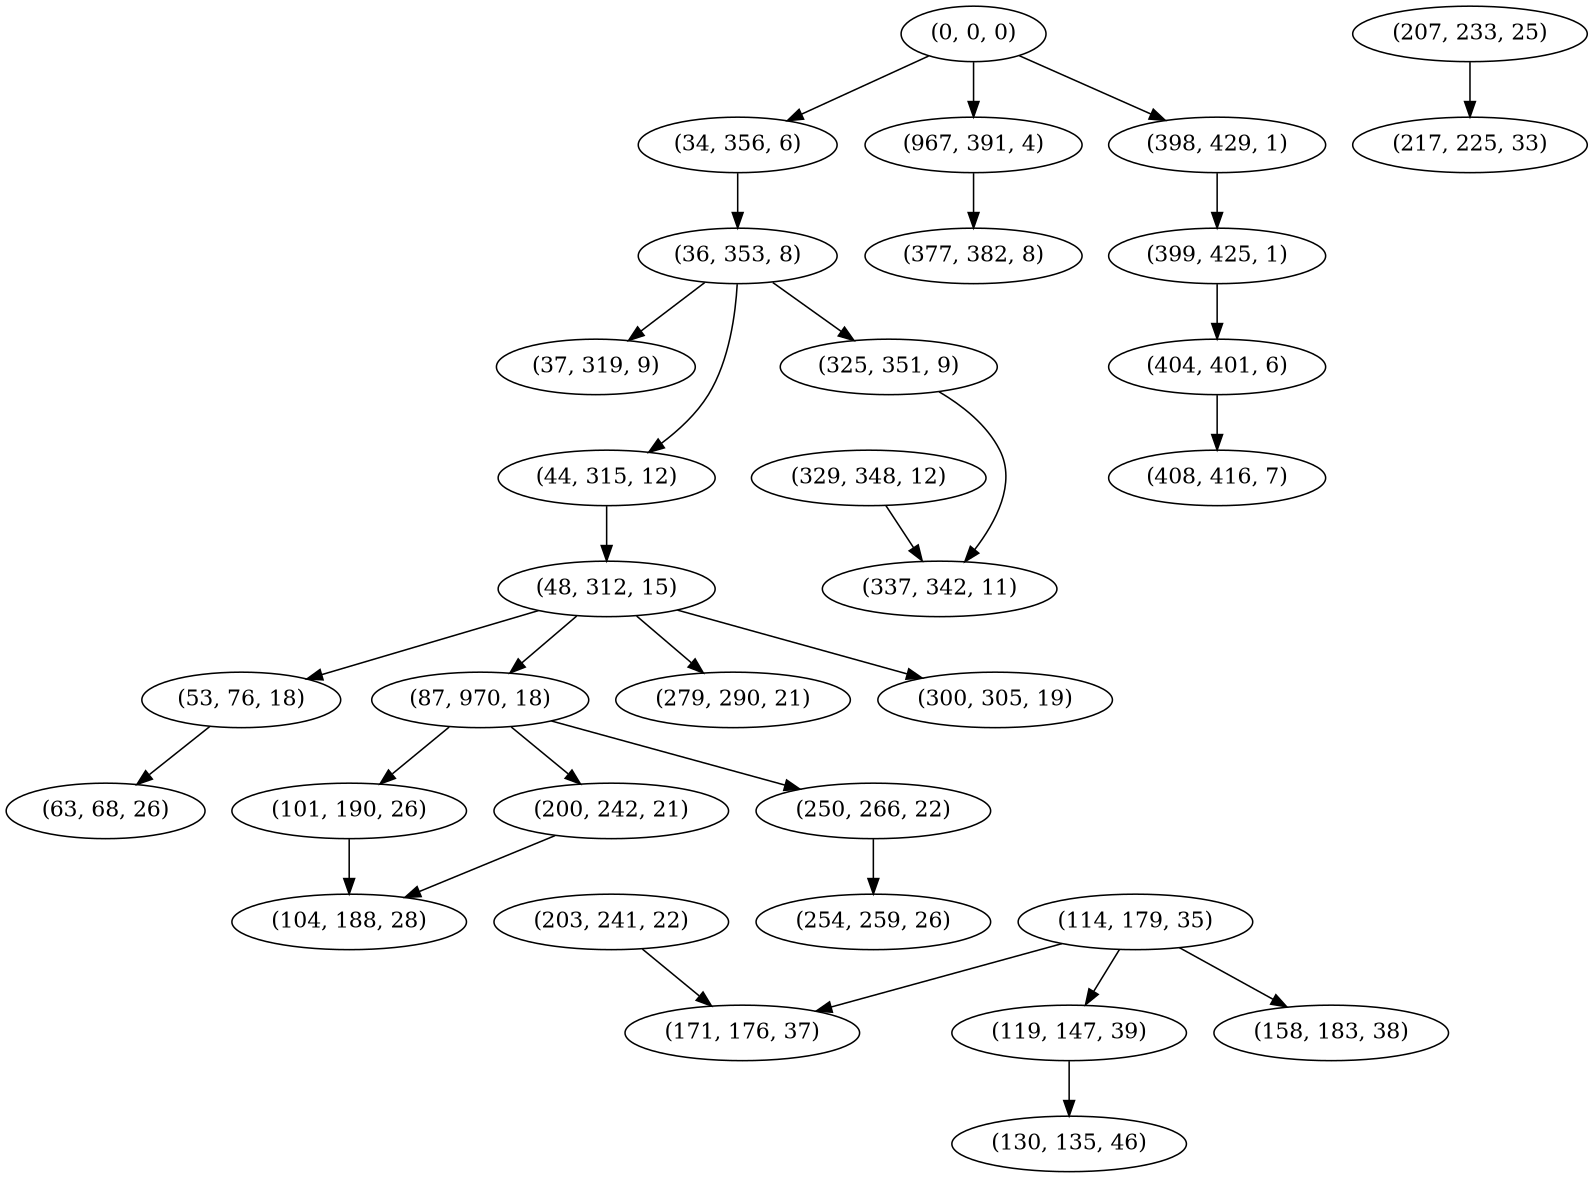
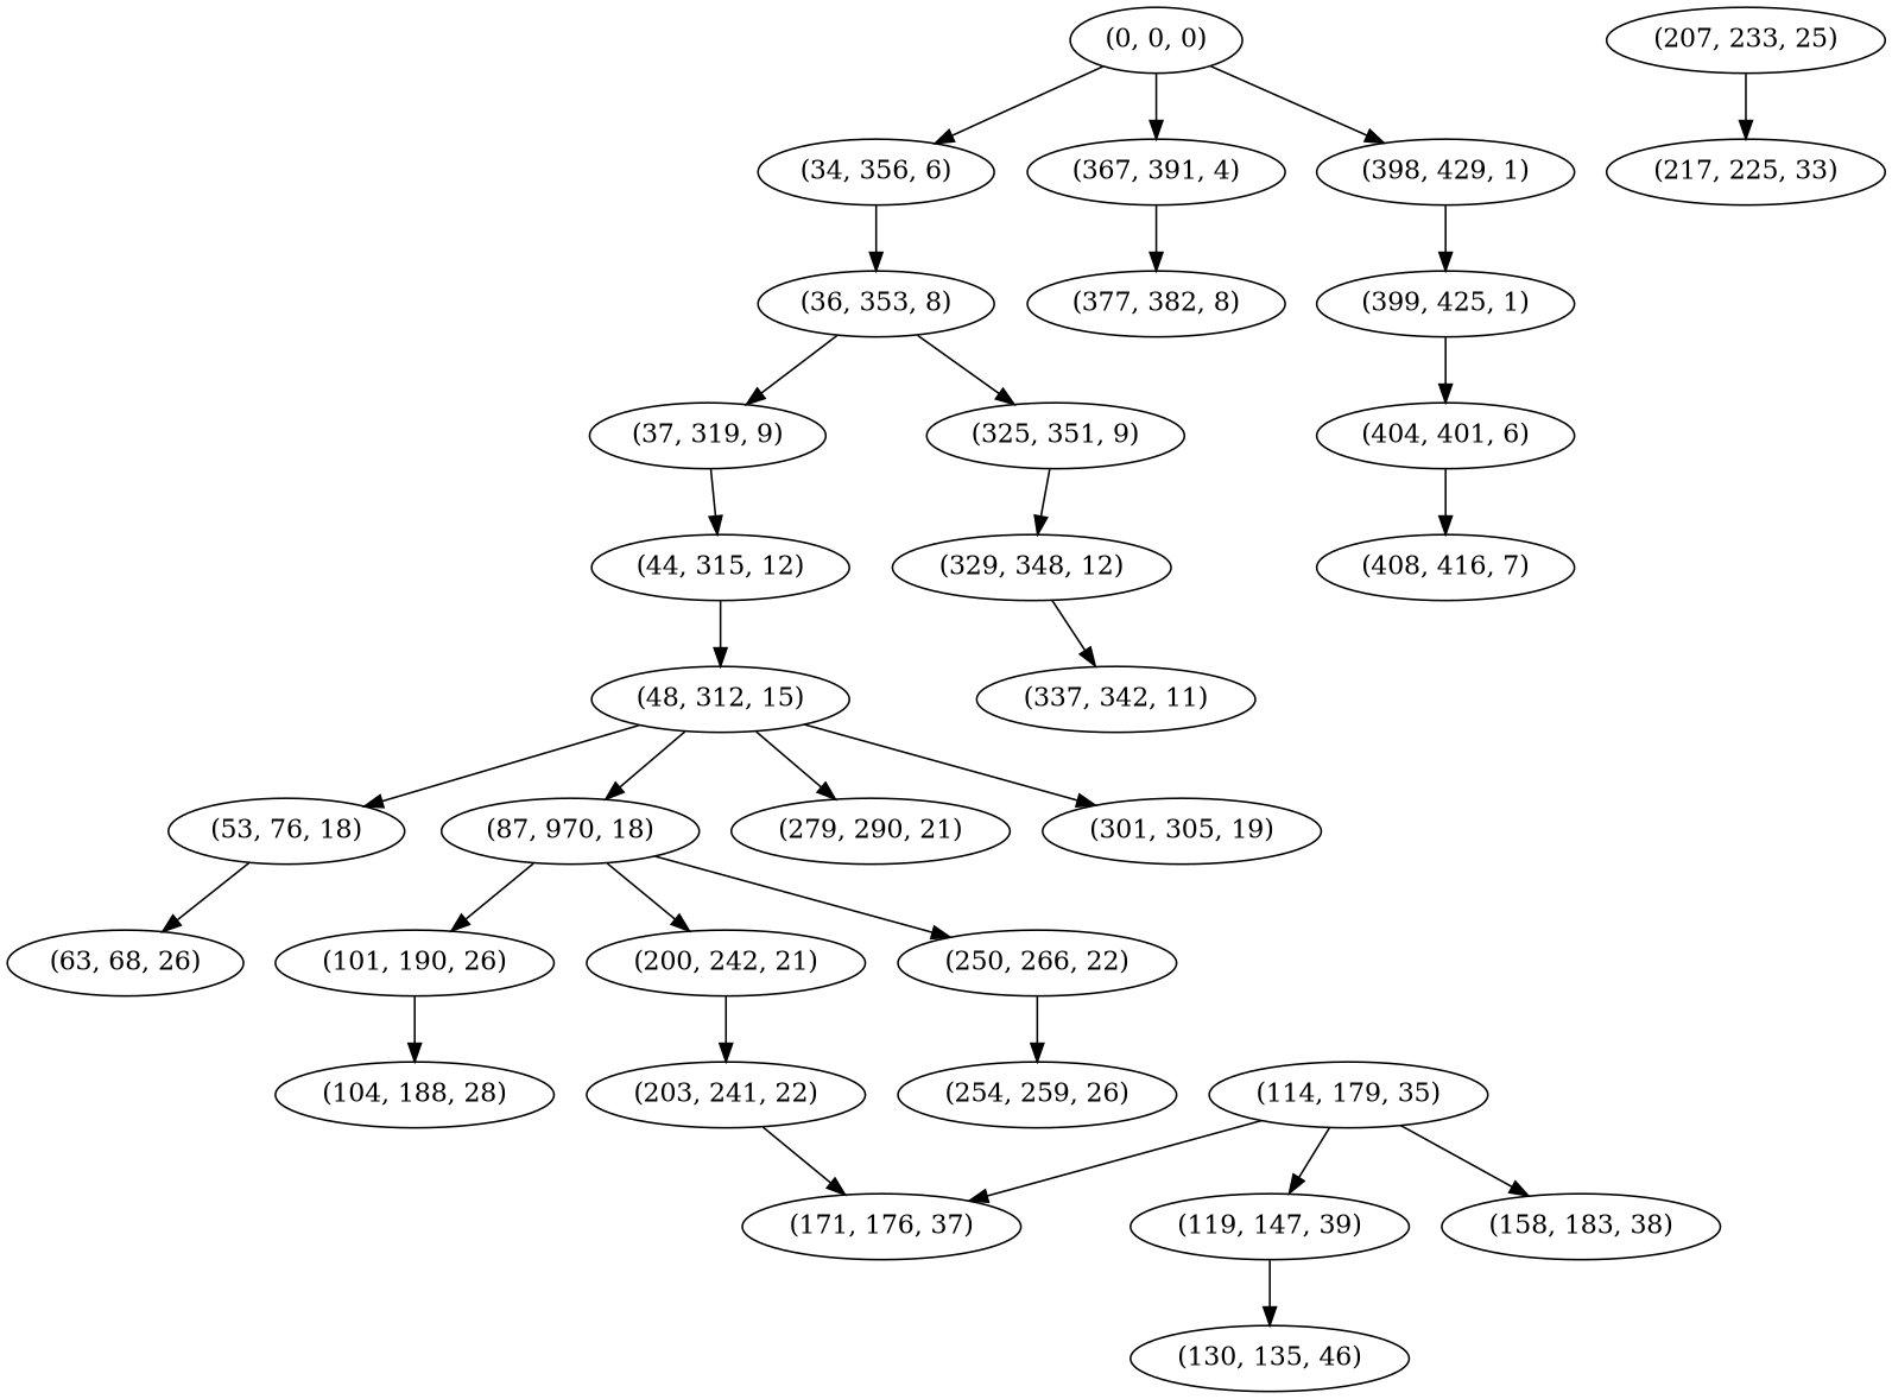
  digraph {
    "(0, 0, 0)"
    "(34, 356, 6)"
-   "(367, 391, 4)" [label="(967, 391, 4)"]
+   "(367, 391, 4)"
    "(398, 429, 1)"
    "(36, 353, 8)"
    "(377, 382, 8)"
    n7 [label="(399, 425, 1)"]
    "(37, 319, 9)"
    "(325, 351, 9)"
    "(44, 315, 12)"
    "(329, 348, 12)"
    "(48, 312, 15)"
    "(53, 76, 18)"
    n14 [label="(87, 970, 18)"]
    "(279, 290, 21)"
-   "(300, 305, 19)"
+   "(300, 305, 19)" [label="(301, 305, 19)"]
    "(63, 68, 26)"
    "(101, 190, 26)"
    "(200, 242, 21)"
    "(250, 266, 22)"
    "(104, 188, 28)"
    "(203, 241, 22)"
    "(254, 259, 26)"
    "(114, 179, 35)"
    "(119, 147, 39)"
    n26 [label="(158, 183, 38)"]
    "(171, 176, 37)"
    "(130, 135, 46)"
    "(207, 233, 25)"
    "(217, 225, 33)"
    n31 [label="(337, 342, 11)"]
    n32 [label="(404, 401, 6)"]
    "(408, 416, 7)"
    "(0, 0, 0)" -> "(34, 356, 6)"
    "(0, 0, 0)" -> "(367, 391, 4)"
    "(0, 0, 0)" -> "(398, 429, 1)"
    "(34, 356, 6)" -> "(36, 353, 8)"
    "(367, 391, 4)" -> "(377, 382, 8)"
    "(398, 429, 1)" -> n7
    "(36, 353, 8)" -> "(37, 319, 9)"
    "(36, 353, 8)" -> "(325, 351, 9)"
    n7 -> n32
-   "(36, 353, 8)" -> "(44, 315, 12)"
-   "(325, 351, 9)" -> n31
+   "(37, 319, 9)" -> "(44, 315, 12)"
+   "(325, 351, 9)" -> "(329, 348, 12)"
    "(44, 315, 12)" -> "(48, 312, 15)"
    "(329, 348, 12)" -> n31
    "(48, 312, 15)" -> "(53, 76, 18)"
    "(48, 312, 15)" -> n14
    "(48, 312, 15)" -> "(279, 290, 21)"
    "(48, 312, 15)" -> "(300, 305, 19)"
    "(53, 76, 18)" -> "(63, 68, 26)"
    n14 -> "(101, 190, 26)"
    n14 -> "(200, 242, 21)"
    n14 -> "(250, 266, 22)"
    "(101, 190, 26)" -> "(104, 188, 28)"
-   "(200, 242, 21)" -> "(104, 188, 28)"
+   "(200, 242, 21)" -> "(203, 241, 22)"
    "(250, 266, 22)" -> "(254, 259, 26)"
    "(203, 241, 22)" -> "(171, 176, 37)"
    "(114, 179, 35)" -> "(119, 147, 39)"
    "(114, 179, 35)" -> n26
    "(114, 179, 35)" -> "(171, 176, 37)"
    "(119, 147, 39)" -> "(130, 135, 46)"
    "(207, 233, 25)" -> "(217, 225, 33)"
    n32 -> "(408, 416, 7)"
  }
